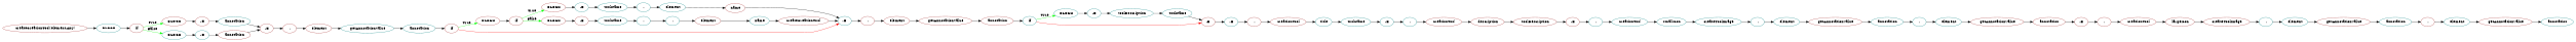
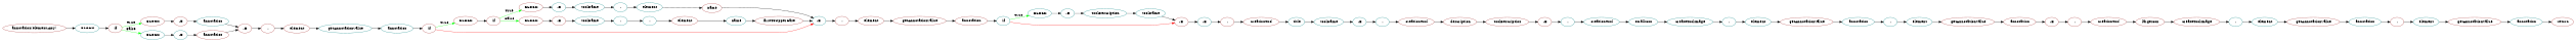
  digraph {
    rankdir=LR
    node [color=brown]
    edge [color=black]
-   n1 [label=" createCreationTool(element:Any)"]
+   n1 [label="annotation(element:Any)"]
    n2 [color=teal label=" BLOCK"]
    n3 [label=" if"]
    n4 [label=" BLOCK"]
    n5 [color=teal label=" BLOCK"]
    n6 [label=" :="]
    n7 [color=teal label=" :="]
    n8 [color=teal label=" annotation"]
    n9 [label=" annotation"]
    n10 [label=" :="]
    n11 [label=" ."]
    n12 [label=" element"]
    n13 [color=teal label=" getAnnotationValue"]
    n14 [color=teal label=" annotation"]
    n15 [label=" if"]
    n16 [label=" BLOCK"]
    n17 [color=teal label=":="]
    n18 [label=" if"]
    n19 [label=" ."]
    n20 [label=" BLOCK"]
    n21 [label=" BLOCK"]
    n22 [label=" element"]
    n23 [color=teal label=" :="]
    n24 [label=" :="]
    n25 [label=" getAnnotationValue"]
    n26 [color=teal label=" toolName"]
    n27 [color=teal label=" toolName"]
    n28 [label=" annotation"]
    n29 [color=teal label=" ."]
    n30 [color=teal label=" ."]
    n31 [color=teal label=" if"]
    n32 [color=teal label=" element"]
    n33 [color=teal label=" ."]
    n34 [color=teal label=" BLOCK"]
    n35 [label=":="]
    n36 [label=" name"]
    n37 [label=" element"]
    n38 [color=teal label=" :="]
    n39 [color=teal label=" :="]
    n40 [color=teal label=" name"]
    n41 [color=teal label=" toolDescription"]
    n42 [label=" ."]
-   n43 [label=createCreationTool]
+   n43 [label=" firstToUpperCase"]
    n44 [color=teal label=" toolName"]
    n45 [label=" creationTool"]
    n46 [color=teal label=" title"]
    n47 [color=teal label=" toolName"]
    n48 [color=teal label=" :="]
    n49 [color=teal label=" ."]
    n50 [label=" creationTool"]
    n51 [label=" description"]
    n52 [label=" toolDescription"]
    n53 [label=" :="]
    n54 [color=teal label=" ."]
    n55 [color=teal label=" creationTool"]
    n56 [color=teal label=" smallIcon"]
    n57 [color=teal label=" createToolImage"]
    n58 [color=teal label=" ."]
    n59 [color=teal label=" element"]
    n60 [label=" getAnnotationValue"]
    n61 [color=teal label=" annotation"]
    n62 [color=teal label=" ."]
    n63 [color=teal label=" element"]
    n64 [label=" getAnnotationValue"]
    n65 [label=" annotation"]
    n66 [label=" :="]
    n67 [label=" ."]
    n68 [label=" creationTool"]
    n69 [label=" largeIcon"]
    n70 [label=" createToolImage"]
    n71 [color=teal label=" ."]
    n72 [color=teal label=" element"]
    n73 [label=" getAnnotationValue"]
    n74 [color=teal label=" annotation"]
    n75 [label=" ."]
    n76 [color=teal label=" element"]
    n77 [label=" getAnnotationValue"]
    n78 [color=teal label=" annotation"]
+   n79 [label=" return"]
    n1 -> n2
    n2 -> n3
    n3 -> n4 [color=green label=True]
    n3 -> n5 [color=green label=False]
    n4 -> n6
    n5 -> n7
    n6 -> n8
    n7 -> n9
    n8 -> n10
    n9 -> n10
    n10 -> n11
    n11 -> n12
    n12 -> n13
    n13 -> n14
    n14 -> n15
    n15 -> n16 [color=green label=True]
    n15 -> n17 [color=red]
    n16 -> n18
    n17 -> n19
    n18 -> n20 [color=green label=True]
    n18 -> n21 [color=green label=False]
    n19 -> n22
    n20 -> n23
    n21 -> n24
    n22 -> n25
    n23 -> n26
    n24 -> n27
    n25 -> n28
    n26 -> n29
    n27 -> n30
    n28 -> n31
    n29 -> n32
    n30 -> n33
    n31 -> n34 [color=green label=True]
    n31 -> n35 [color=red]
    n32 -> n36
    n33 -> n37
    n34 -> n38
    n35 -> n39
    n36 -> n17
    n37 -> n40
    n38 -> n41
    n39 -> n42
    n40 -> n43
    n41 -> n44
    n42 -> n45
    n43 -> n17
    n44 -> n35
    n45 -> n46
    n46 -> n47
    n47 -> n48
    n48 -> n49
    n49 -> n50
    n50 -> n51
    n51 -> n52
    n52 -> n53
    n53 -> n54
    n54 -> n55
    n55 -> n56
    n56 -> n57
    n57 -> n58
    n58 -> n59
    n59 -> n60
    n60 -> n61
    n61 -> n62
    n62 -> n63
    n63 -> n64
    n64 -> n65
    n65 -> n66
    n66 -> n67
    n67 -> n68
    n68 -> n69
    n69 -> n70
    n70 -> n71
    n71 -> n72
    n72 -> n73
    n73 -> n74
    n74 -> n75
    n75 -> n76
    n76 -> n77
    n77 -> n78
+   n78 -> n79
  }
